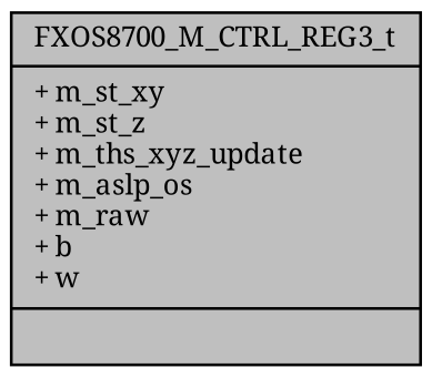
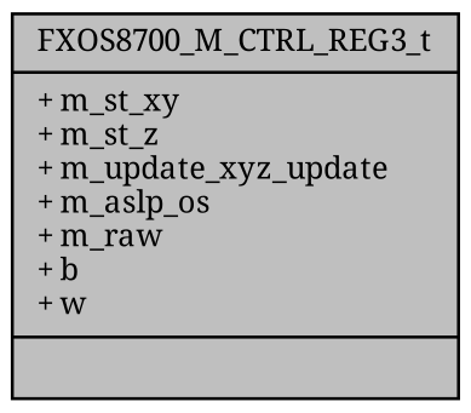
  digraph {
    fontname="Noto Serif"
-   n1 [color=black fillcolor=grey75 fontcolor=black fontname="Noto Serif" fontsize=10 height=0.2 label="{FXOS8700_M_CTRL_REG3_t\n|+ m_st_xy\l+ m_st_z\l+ m_ths_xyz_update\l+ m_aslp_os\l+ m_raw\l+ b\l+ w\l|}" shape=record style=filled width=0.4]
+   n1 [color=black fillcolor=grey75 fontcolor=black fontname="Noto Serif" fontsize=10 height=0.2 label="{FXOS8700_M_CTRL_REG3_t\n|+ m_st_xy\l+ m_st_z\l+ m_update_xyz_update\l+ m_aslp_os\l+ m_raw\l+ b\l+ w\l|}" shape=record style=filled width=0.4]
  }
